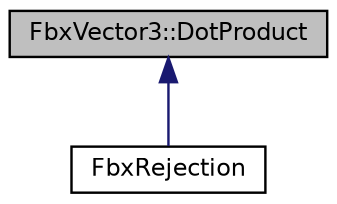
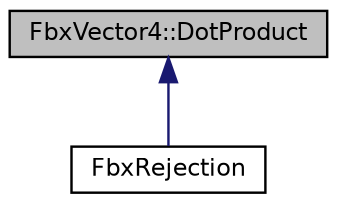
  digraph {
    rankdir=TB
    node [color=black fontname=Helvetica fontsize=10 shape=record style=filled]
-   n1 [fillcolor=grey75 fontcolor=black height=0.2 label="FbxVector3::DotProduct" width=0.4]
+   n1 [fillcolor=grey75 fontcolor=black height=0.2 label="FbxVector4::DotProduct" width=0.4]
    n2 [fillcolor=white height=0.2 label=FbxRejection width=0.4]
    n1 -> n2 [color=midnightblue dir=back fontname=Helvetica fontsize=10 labelfontname=Helvetica labelfontsize=10 style=solid]
  }
